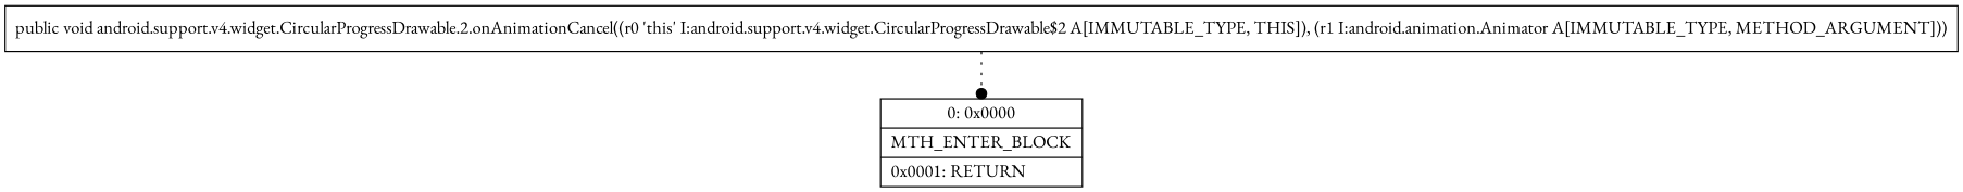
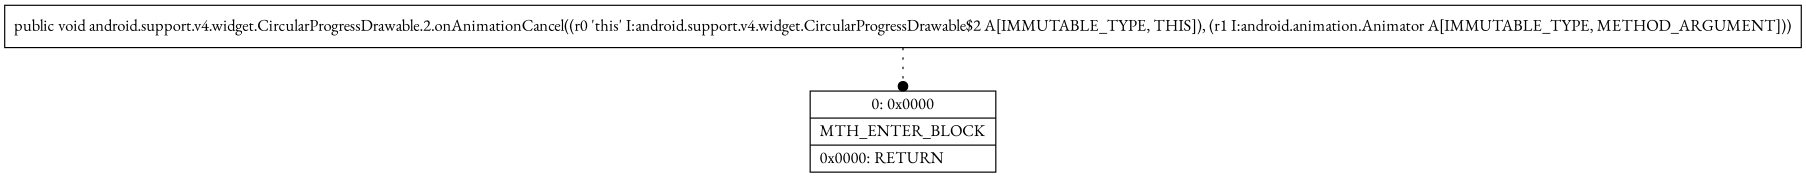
  digraph {
    fontname="EB Garamond"
    node [shape=record style=filled fillcolor=white fontname="EB Garamond"]
-   n1 [label="{0\:\ 0x0000|MTH_ENTER_BLOCK\l|0x0001: RETURN   \l}"]
+   n1 [label="{0\:\ 0x0000|MTH_ENTER_BLOCK\l|0x0000: RETURN   \l}"]
    n2 [label="{public void android.support.v4.widget.CircularProgressDrawable.2.onAnimationCancel((r0 'this' I:android.support.v4.widget.CircularProgressDrawable$2 A[IMMUTABLE_TYPE, THIS]), (r1 I:android.animation.Animator A[IMMUTABLE_TYPE, METHOD_ARGUMENT])) }"]
    n2 -> n1 [style=dotted arrowhead=dot fontname="EB Garamond"]
  }
